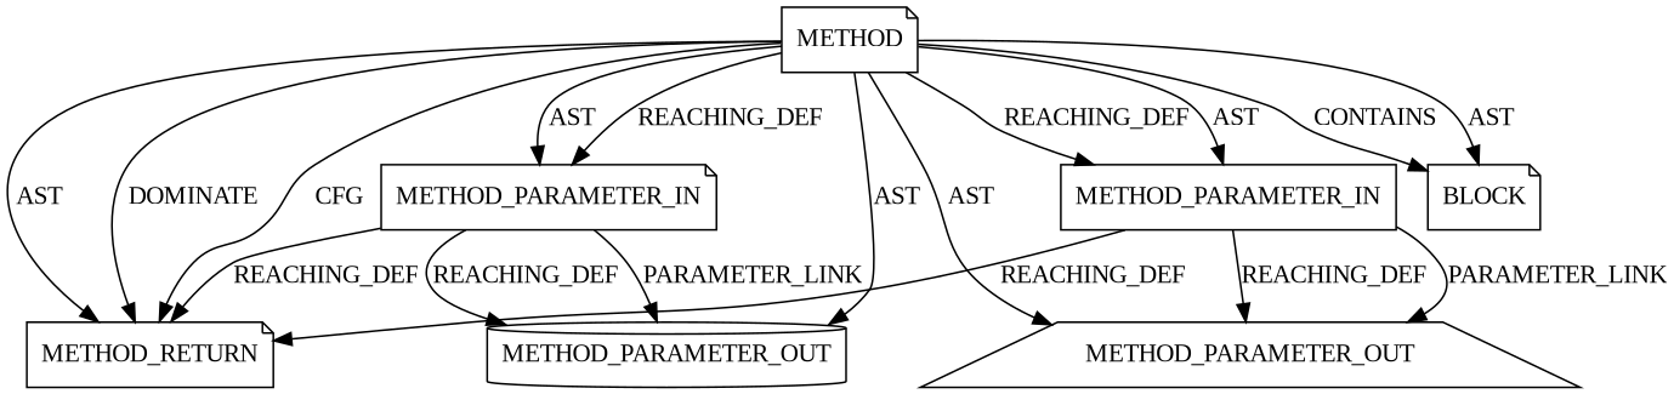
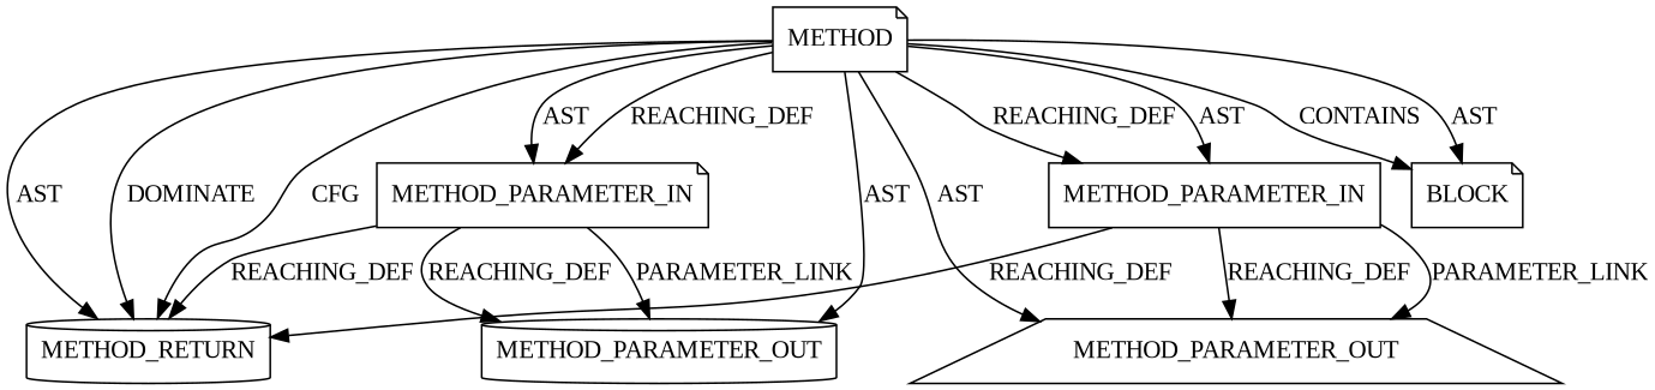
  digraph {
    fontname="Liberation Serif"
    node [CODE="<empty>" EVALUATION_STRATEGY=BY_VALUE ORDER=2 TYPE_FULL_NAME=ANY fontname="Liberation Serif" shape=note IS_VARIADIC=false]
    edge [fontname="Liberation Serif"]
-   n1 [CODE=RET label=METHOD_RETURN IS_VARIADIC=""]
+   n1 [CODE=RET label=METHOD_RETURN shape=cylinder IS_VARIADIC=""]
    n2 [AST_PARENT_FULL_NAME="<global>" AST_PARENT_TYPE=NAMESPACE_BLOCK FILENAME="<empty>" FULL_NAME="<operator>.assignmentMinus" IS_EXTERNAL=true NAME="<operator>.assignmentMinus" ORDER=0 label=METHOD EVALUATION_STRATEGY="" TYPE_FULL_NAME="" IS_VARIADIC=""]
    n3 [CODE=p2 INDEX=2 NAME=p2 label=METHOD_PARAMETER_IN]
    n4 [CODE=p2 INDEX=2 NAME=p2 label=METHOD_PARAMETER_OUT shape=cylinder]
    n5 [CODE=p1 INDEX=1 NAME=p1 ORDER=1 label=METHOD_PARAMETER_OUT shape=trapezium]
    n6 [ARGUMENT_INDEX=1 ORDER=1 label=BLOCK EVALUATION_STRATEGY="" IS_VARIADIC=""]
    n7 [CODE=p1 INDEX=1 NAME=p1 ORDER=1 label=METHOD_PARAMETER_IN shape=box]
    n2 -> n1 [label=AST]
    n2 -> n1 [label=DOMINATE]
    n2 -> n1 [label=CFG]
    n2 -> n3 [label=AST]
    n2 -> n3 [label=REACHING_DEF]
    n2 -> n4 [label=AST]
    n2 -> n5 [label=AST]
    n2 -> n6 [label=AST]
    n2 -> n6 [label=CONTAINS]
    n2 -> n7 [label=REACHING_DEF]
    n2 -> n7 [label=AST]
    n3 -> n1 [VARIABLE=p2 label=REACHING_DEF]
    n3 -> n4 [label=PARAMETER_LINK]
    n3 -> n4 [VARIABLE=p2 label=REACHING_DEF]
    n7 -> n1 [VARIABLE=p1 label=REACHING_DEF]
    n7 -> n5 [label=PARAMETER_LINK]
    n7 -> n5 [VARIABLE=p1 label=REACHING_DEF]
  }
